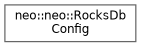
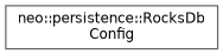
  digraph {
    rankdir=LR
-   n1 [color=grey40 fillcolor=white fontname=Helvetica fontsize=10 height=0.2 label="neo::neo::RocksDb\lConfig" shape=box style=filled width=0.4]
+   n1 [color=grey40 fillcolor=white fontname=Helvetica fontsize=10 height=0.2 label="neo::persistence::RocksDb\lConfig" shape=box style=filled width=0.4]
  }
